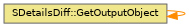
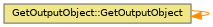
  digraph {
    rankdir=TB
-   n1 [color=gray40 fillcolor=khaki fontcolor=black fontname=Helvetica fontsize=10 height=0.2 label="SDetailsDiff::GetOutputObject" shape=box style=filled width=0.4]
+   n1 [color=gray40 fillcolor=khaki fontcolor=black fontname=Helvetica fontsize=10 height=0.2 label="GetOutputObject::GetOutputObject" shape=box style=filled width=0.4]
    n1 -> n1 [color=darkorange fontname=Helvetica fontsize=10 labelfontname=Helvetica labelfontsize=10 style=solid]
  }
